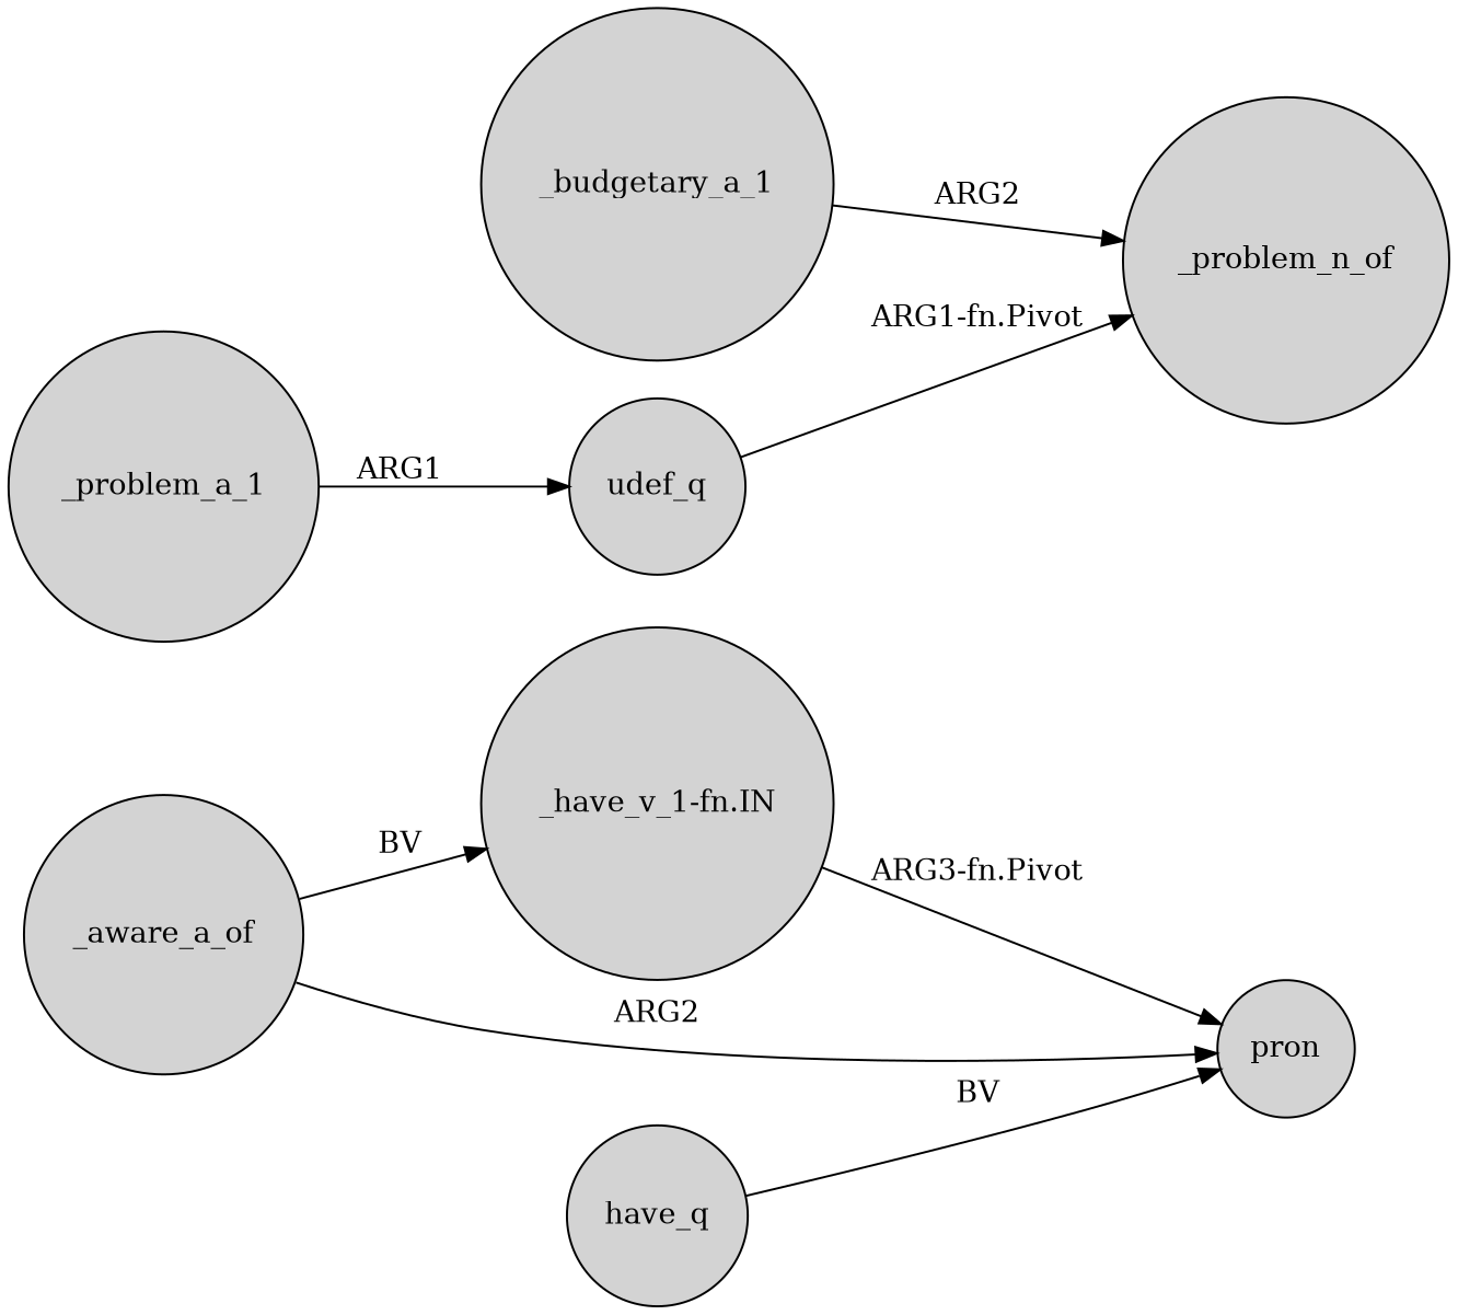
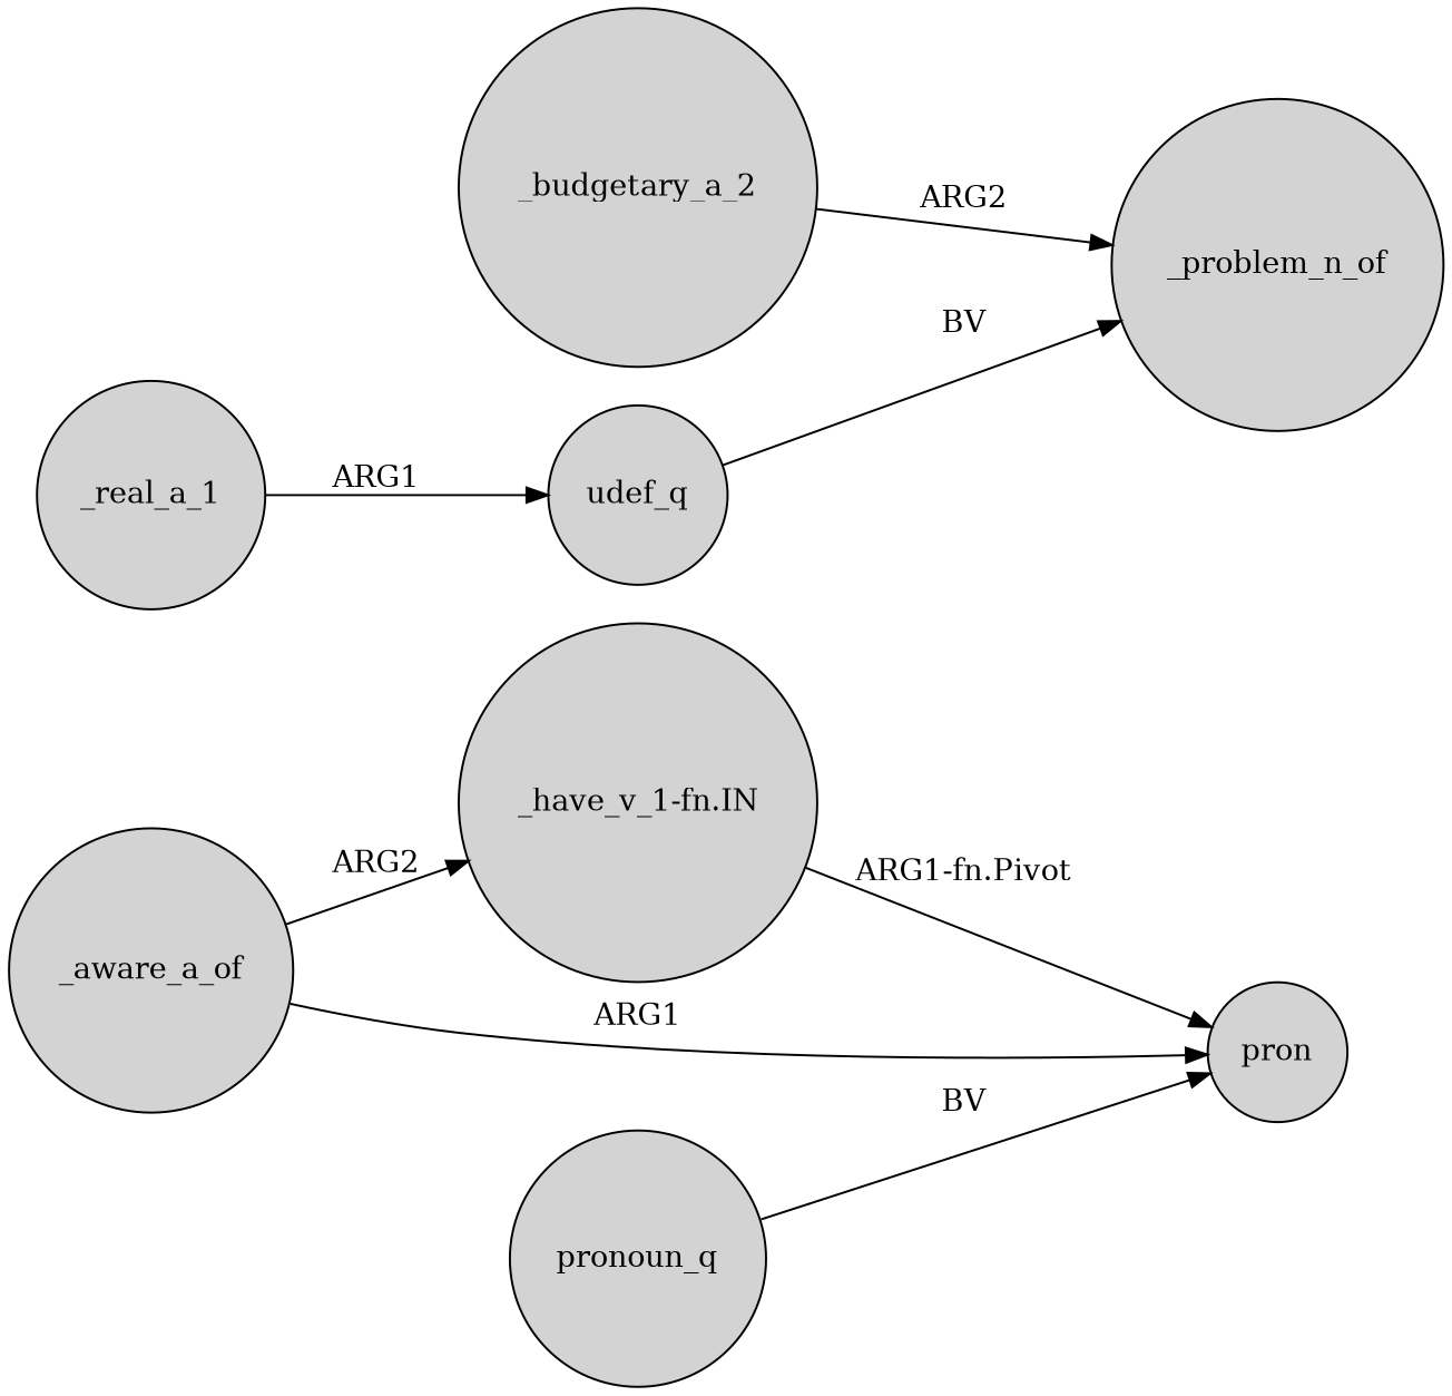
  digraph {
    rankdir=LR
    node [shape=circle style=filled]
    _aware_a_of
    "_have_v_1-fn.IN"
    pron
-   _budgetary_a_1
+   _budgetary_a_1 [label=_budgetary_a_2]
    _problem_n_of
-   _real_a_1 [label=_problem_a_1]
+   _real_a_1
    udef_q
-   pronoun_q [label=have_q]
-   _aware_a_of -> "_have_v_1-fn.IN" [label=BV]
-   _aware_a_of -> pron [label=ARG2]
-   "_have_v_1-fn.IN" -> pron [label="ARG3-fn.Pivot"]
+   pronoun_q
+   _aware_a_of -> "_have_v_1-fn.IN" [label=ARG2]
+   _aware_a_of -> pron [label=ARG1]
+   "_have_v_1-fn.IN" -> pron [label="ARG1-fn.Pivot"]
    _budgetary_a_1 -> _problem_n_of [label=ARG2]
    _real_a_1 -> udef_q [label=ARG1]
-   udef_q -> _problem_n_of [label="ARG1-fn.Pivot"]
+   udef_q -> _problem_n_of [label=BV]
    pronoun_q -> pron [label=BV]
  }
